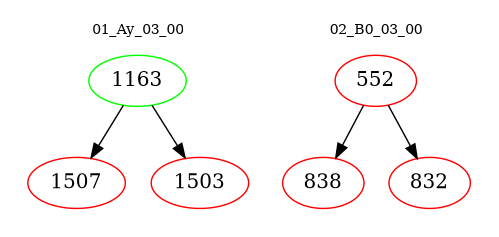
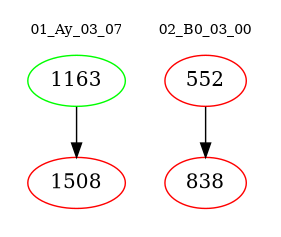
  digraph {
    node [color=red]
    edge [color=black]
    n1 [color=green label=1163]
-   n2 [label=1507]
-   n3 [label=1503]
+   n3 [label=1508]
    n4 [label=552]
    n5 [label=838]
-   n6 [label=832]
    subgraph cluster_1 {
      color=white
      fontsize=10
-     label="01_Ay_03_00"
+     label="01_Ay_03_07"
      n1
-     n2
      n3
    }
    subgraph cluster_2 {
      color=white
      fontsize=10
      label="02_B0_03_00"
      n4
      n5
-     n6
    }
-   n1 -> n2
    n1 -> n3
    n4 -> n5
-   n4 -> n6
  }
